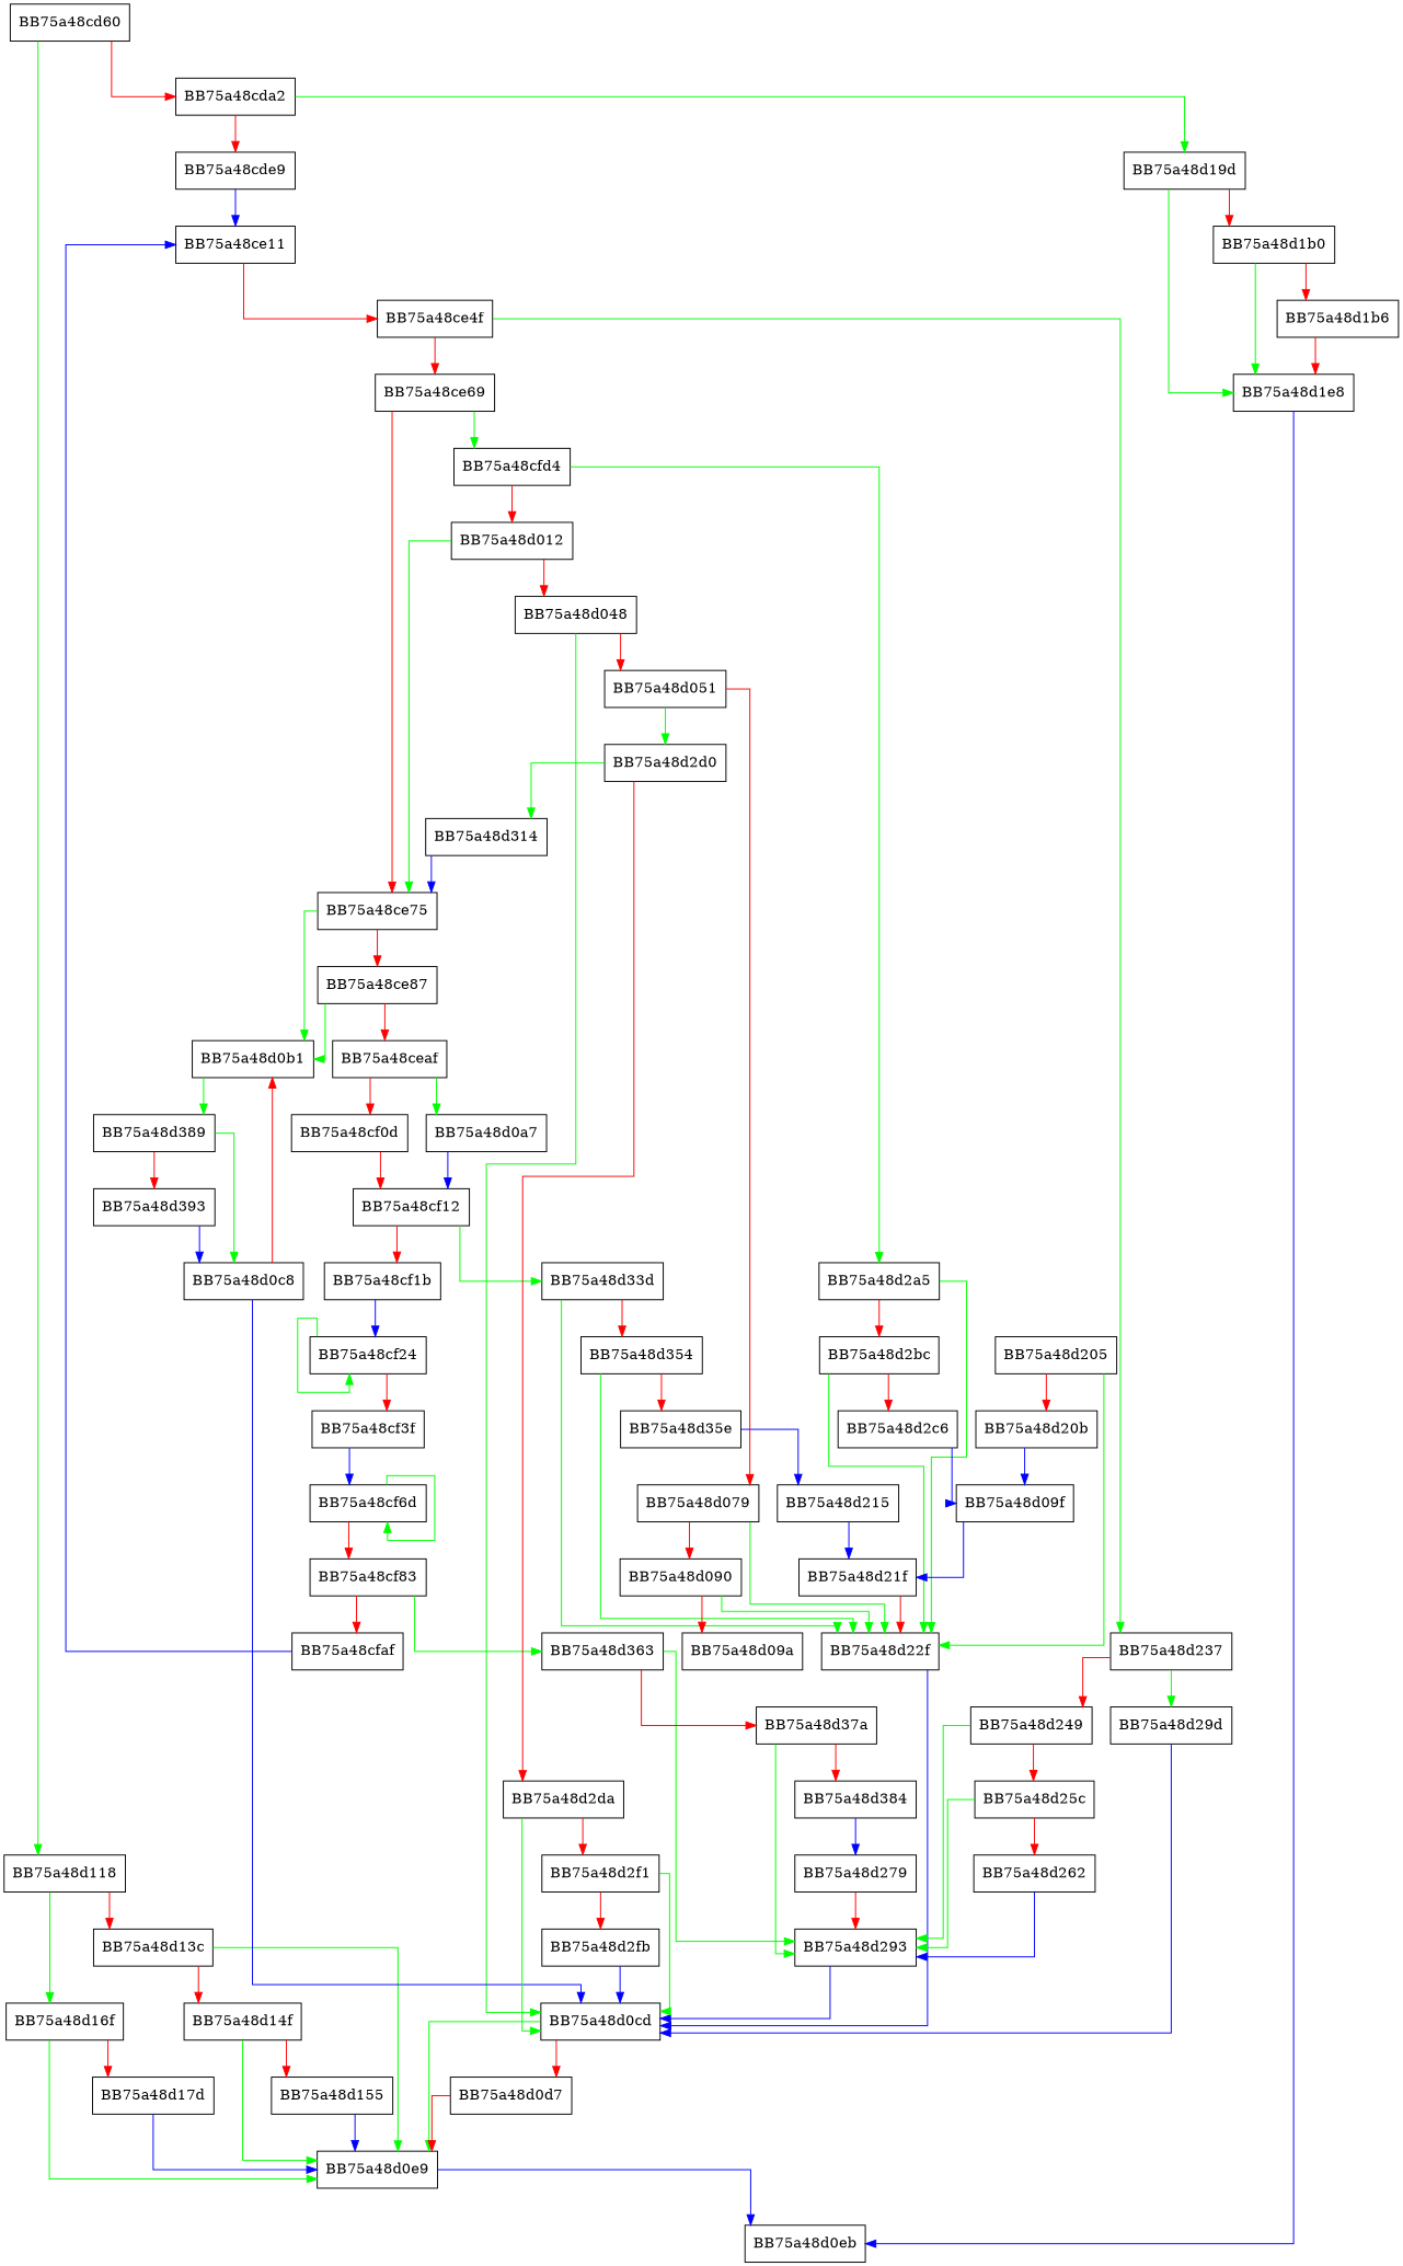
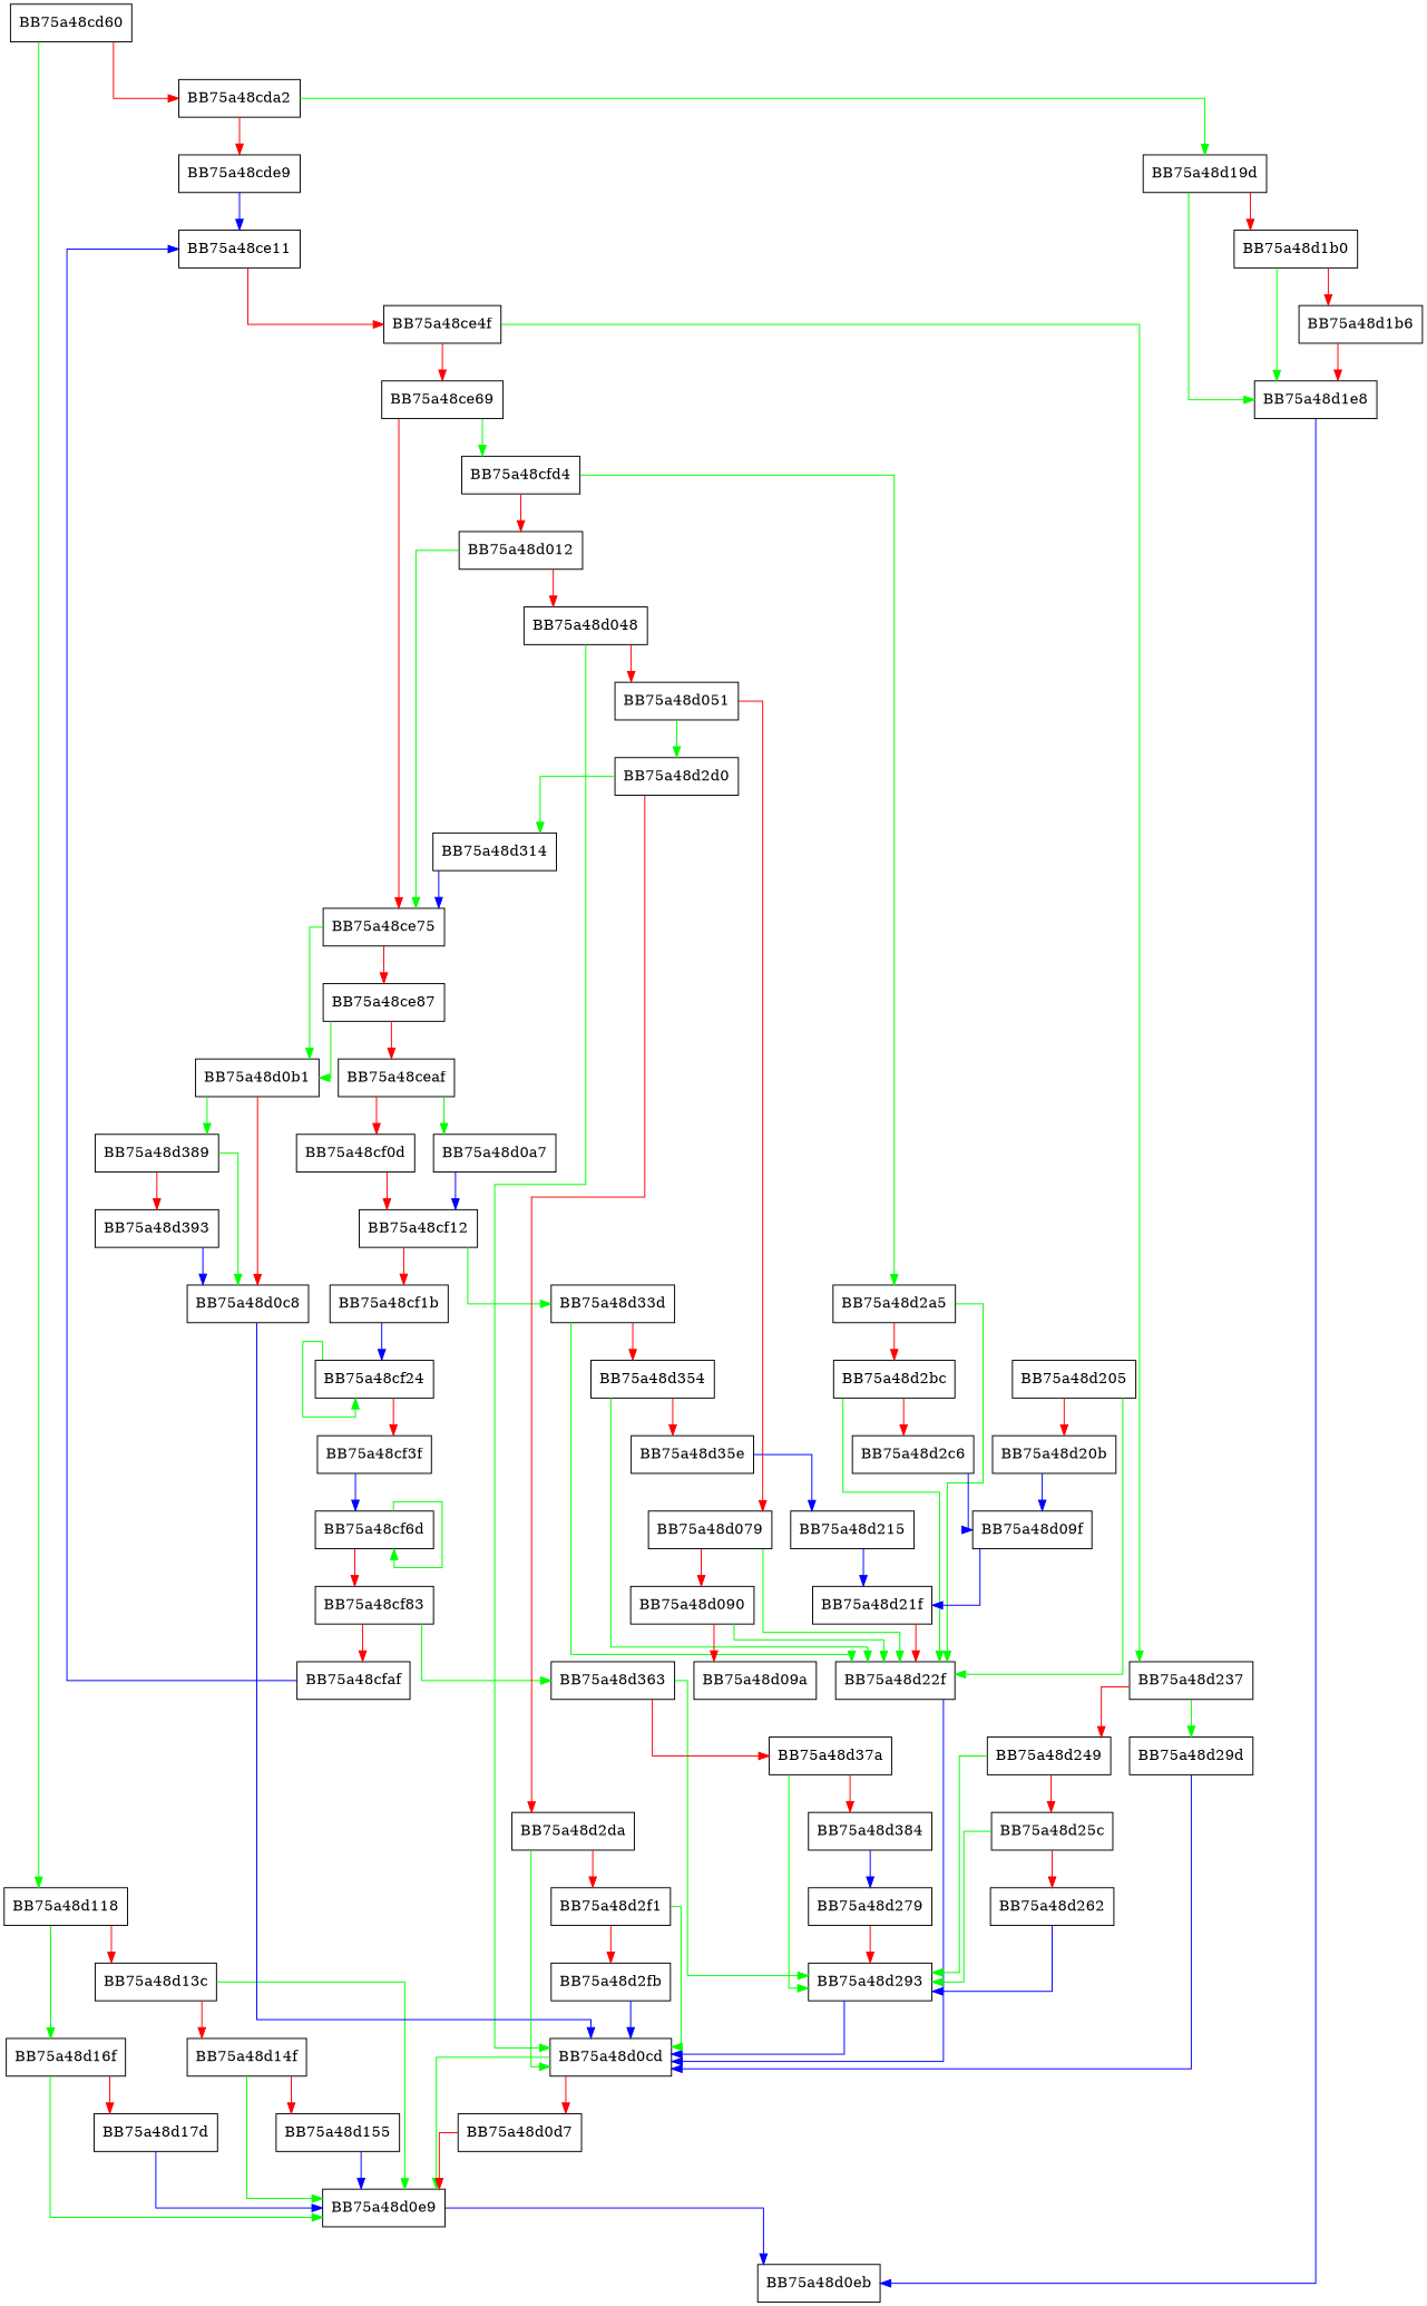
  digraph {
    splines=ortho
    node [shape=box]
    edge [color=red]
    BB75a48cd60
    BB75a48d118
    BB75a48cda2
    BB75a48d16f
    BB75a48d13c
    BB75a48d19d
    BB75a48cde9
    BB75a48d0e9
    BB75a48d17d
    BB75a48d14f
    BB75a48d1e8
    BB75a48d1b0
    BB75a48ce11
    BB75a48d0eb
    BB75a48d1b6
    BB75a48ce4f
    BB75a48d237
    BB75a48ce69
    BB75a48d22f
    BB75a48d0cd
    BB75a48d205
    BB75a48d20b
    BB75a48d29d
    BB75a48d249
    BB75a48cfd4
    BB75a48ce75
    BB75a48d293
    BB75a48d25c
    BB75a48d2a5
    BB75a48d012
    BB75a48d0b1
    BB75a48ce87
    BB75a48d2bc
    BB75a48d048
    BB75a48d389
    BB75a48d0c8
    BB75a48ceaf
    BB75a48d393
    BB75a48d0a7
    BB75a48cf0d
    BB75a48cf12
    BB75a48d33d
    BB75a48cf1b
    BB75a48d354
    BB75a48cf24
    BB75a48d35e
    BB75a48cf3f
    BB75a48cf6d
    BB75a48cf83
    BB75a48d363
    BB75a48cfaf
    BB75a48d37a
    BB75a48d384
    BB75a48d2c6
    BB75a48d051
    BB75a48d0d7
    BB75a48d2d0
    BB75a48d079
    BB75a48d314
    BB75a48d2da
    BB75a48d090
    BB75a48d2f1
    BB75a48d09a
    BB75a48d09f
    BB75a48d21f
    BB75a48d155
    BB75a48d215
    BB75a48d262
    BB75a48d279
    BB75a48d2fb
    BB75a48cd60 -> BB75a48d118 [color=green]
    BB75a48cd60 -> BB75a48cda2
    BB75a48d118 -> BB75a48d16f [color=green]
    BB75a48d118 -> BB75a48d13c
    BB75a48cda2 -> BB75a48d19d [color=green]
    BB75a48cda2 -> BB75a48cde9
    BB75a48d16f -> BB75a48d0e9 [color=green]
    BB75a48d16f -> BB75a48d17d
    BB75a48d13c -> BB75a48d0e9 [color=green]
    BB75a48d13c -> BB75a48d14f
    BB75a48d19d -> BB75a48d1e8 [color=green]
    BB75a48d19d -> BB75a48d1b0
    BB75a48cde9 -> BB75a48ce11 [color=blue]
    BB75a48d0e9 -> BB75a48d0eb [color=blue]
    BB75a48d17d -> BB75a48d0e9 [color=blue]
    BB75a48d14f -> BB75a48d0e9 [color=green]
    BB75a48d14f -> BB75a48d155
    BB75a48d1e8 -> BB75a48d0eb [color=blue]
    BB75a48d1b0 -> BB75a48d1e8 [color=green]
    BB75a48d1b0 -> BB75a48d1b6
    BB75a48ce11 -> BB75a48ce4f
    BB75a48d1b6 -> BB75a48d1e8
    BB75a48ce4f -> BB75a48d237 [color=green]
    BB75a48ce4f -> BB75a48ce69
    BB75a48d237 -> BB75a48d29d [color=green]
    BB75a48d237 -> BB75a48d249
    BB75a48ce69 -> BB75a48cfd4 [color=green]
    BB75a48ce69 -> BB75a48ce75
    BB75a48d22f -> BB75a48d0cd [color=blue]
    BB75a48d0cd -> BB75a48d0e9 [color=green]
    BB75a48d0cd -> BB75a48d0d7
    BB75a48d205 -> BB75a48d22f [color=green]
    BB75a48d205 -> BB75a48d20b
    BB75a48d20b -> BB75a48d09f [color=blue]
    BB75a48d29d -> BB75a48d0cd [color=blue]
    BB75a48d249 -> BB75a48d293 [color=green]
    BB75a48d249 -> BB75a48d25c
    BB75a48cfd4 -> BB75a48d2a5 [color=green]
    BB75a48cfd4 -> BB75a48d012
    BB75a48ce75 -> BB75a48d0b1 [color=green]
    BB75a48ce75 -> BB75a48ce87
    BB75a48d293 -> BB75a48d0cd [color=blue]
    BB75a48d25c -> BB75a48d293 [color=green]
    BB75a48d25c -> BB75a48d262
    BB75a48d2a5 -> BB75a48d22f [color=green]
    BB75a48d2a5 -> BB75a48d2bc
    BB75a48d012 -> BB75a48ce75 [color=green]
    BB75a48d012 -> BB75a48d048
    BB75a48d0b1 -> BB75a48d389 [color=green]
-   BB75a48d0c8 -> BB75a48d0b1
+   BB75a48d0b1 -> BB75a48d0c8
    BB75a48ce87 -> BB75a48d0b1 [color=green]
    BB75a48ce87 -> BB75a48ceaf
    BB75a48d2bc -> BB75a48d22f [color=green]
    BB75a48d2bc -> BB75a48d2c6
    BB75a48d048 -> BB75a48d0cd [color=green]
    BB75a48d048 -> BB75a48d051
    BB75a48d389 -> BB75a48d0c8 [color=green]
    BB75a48d389 -> BB75a48d393
    BB75a48d0c8 -> BB75a48d0cd [color=blue]
    BB75a48ceaf -> BB75a48d0a7 [color=green]
    BB75a48ceaf -> BB75a48cf0d
    BB75a48d393 -> BB75a48d0c8 [color=blue]
    BB75a48d0a7 -> BB75a48cf12 [color=blue]
    BB75a48cf0d -> BB75a48cf12
    BB75a48cf12 -> BB75a48d33d [color=green]
    BB75a48cf12 -> BB75a48cf1b
    BB75a48d33d -> BB75a48d22f [color=green]
    BB75a48d33d -> BB75a48d354
    BB75a48cf1b -> BB75a48cf24 [color=blue]
    BB75a48d354 -> BB75a48d22f [color=green]
    BB75a48d354 -> BB75a48d35e
    BB75a48cf24 -> BB75a48cf24 [color=green]
    BB75a48cf24 -> BB75a48cf3f
    BB75a48d35e -> BB75a48d215 [color=blue]
    BB75a48cf3f -> BB75a48cf6d [color=blue]
    BB75a48cf6d -> BB75a48cf6d [color=green]
    BB75a48cf6d -> BB75a48cf83
    BB75a48cf83 -> BB75a48d363 [color=green]
    BB75a48cf83 -> BB75a48cfaf
    BB75a48d363 -> BB75a48d293 [color=green]
    BB75a48d363 -> BB75a48d37a
    BB75a48cfaf -> BB75a48ce11 [color=blue]
    BB75a48d37a -> BB75a48d293 [color=green]
    BB75a48d37a -> BB75a48d384
    BB75a48d384 -> BB75a48d279 [color=blue]
    BB75a48d2c6 -> BB75a48d09f [color=blue]
    BB75a48d051 -> BB75a48d2d0 [color=green]
    BB75a48d051 -> BB75a48d079
    BB75a48d0d7 -> BB75a48d0e9
    BB75a48d2d0 -> BB75a48d314 [color=green]
    BB75a48d2d0 -> BB75a48d2da
    BB75a48d079 -> BB75a48d22f [color=green]
    BB75a48d079 -> BB75a48d090
    BB75a48d314 -> BB75a48ce75 [color=blue]
    BB75a48d2da -> BB75a48d0cd [color=green]
    BB75a48d2da -> BB75a48d2f1
    BB75a48d090 -> BB75a48d22f [color=green]
    BB75a48d090 -> BB75a48d09a
    BB75a48d2f1 -> BB75a48d0cd [color=green]
    BB75a48d2f1 -> BB75a48d2fb
    BB75a48d09f -> BB75a48d21f [color=blue]
    BB75a48d21f -> BB75a48d22f
    BB75a48d155 -> BB75a48d0e9 [color=blue]
    BB75a48d215 -> BB75a48d21f [color=blue]
    BB75a48d262 -> BB75a48d293 [color=blue]
    BB75a48d279 -> BB75a48d293
    BB75a48d2fb -> BB75a48d0cd [color=blue]
  }
